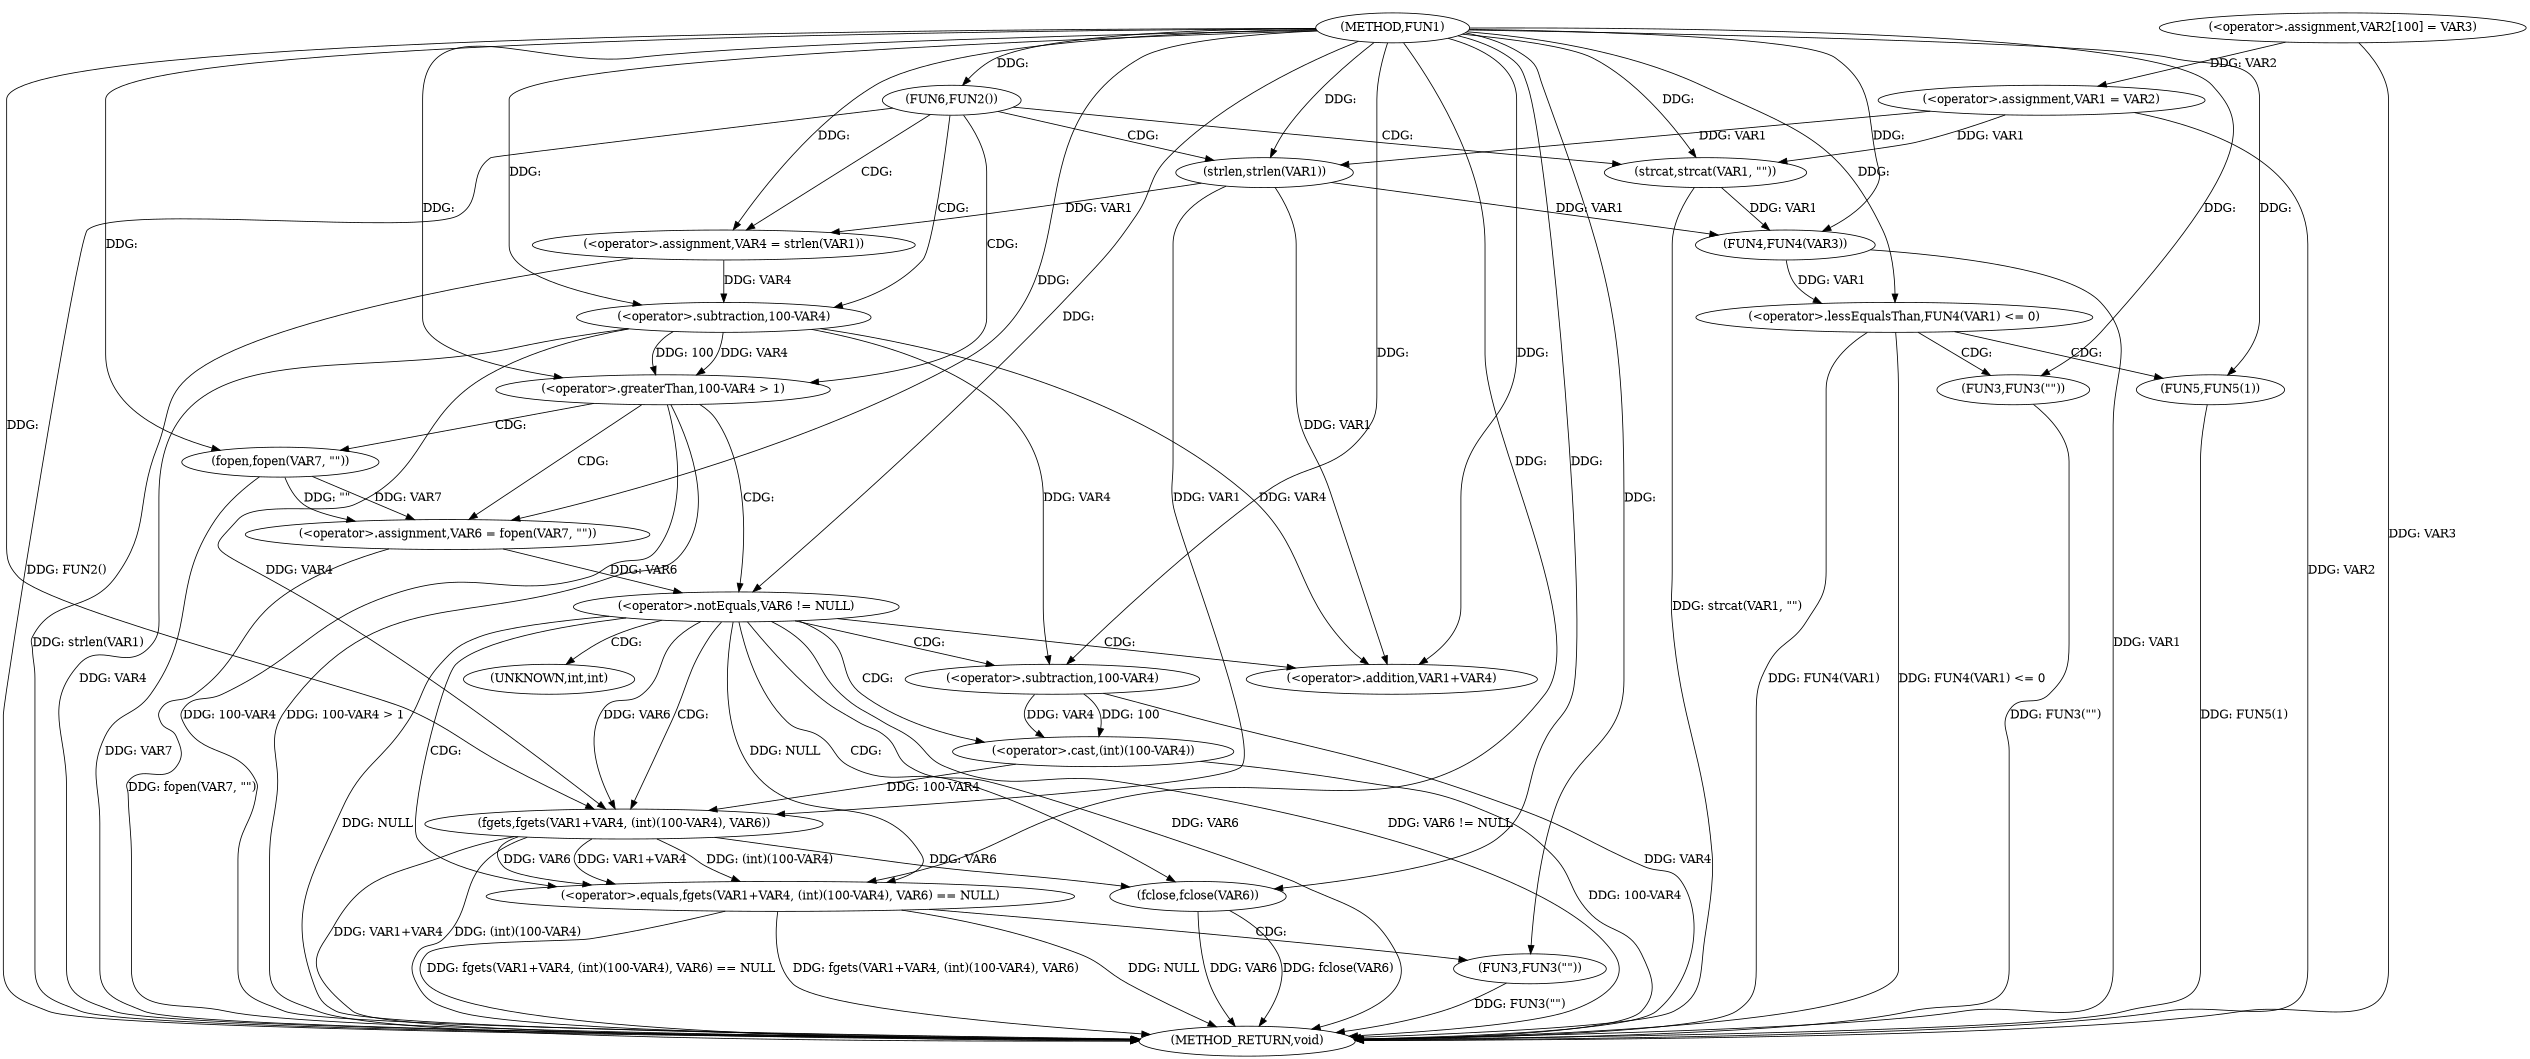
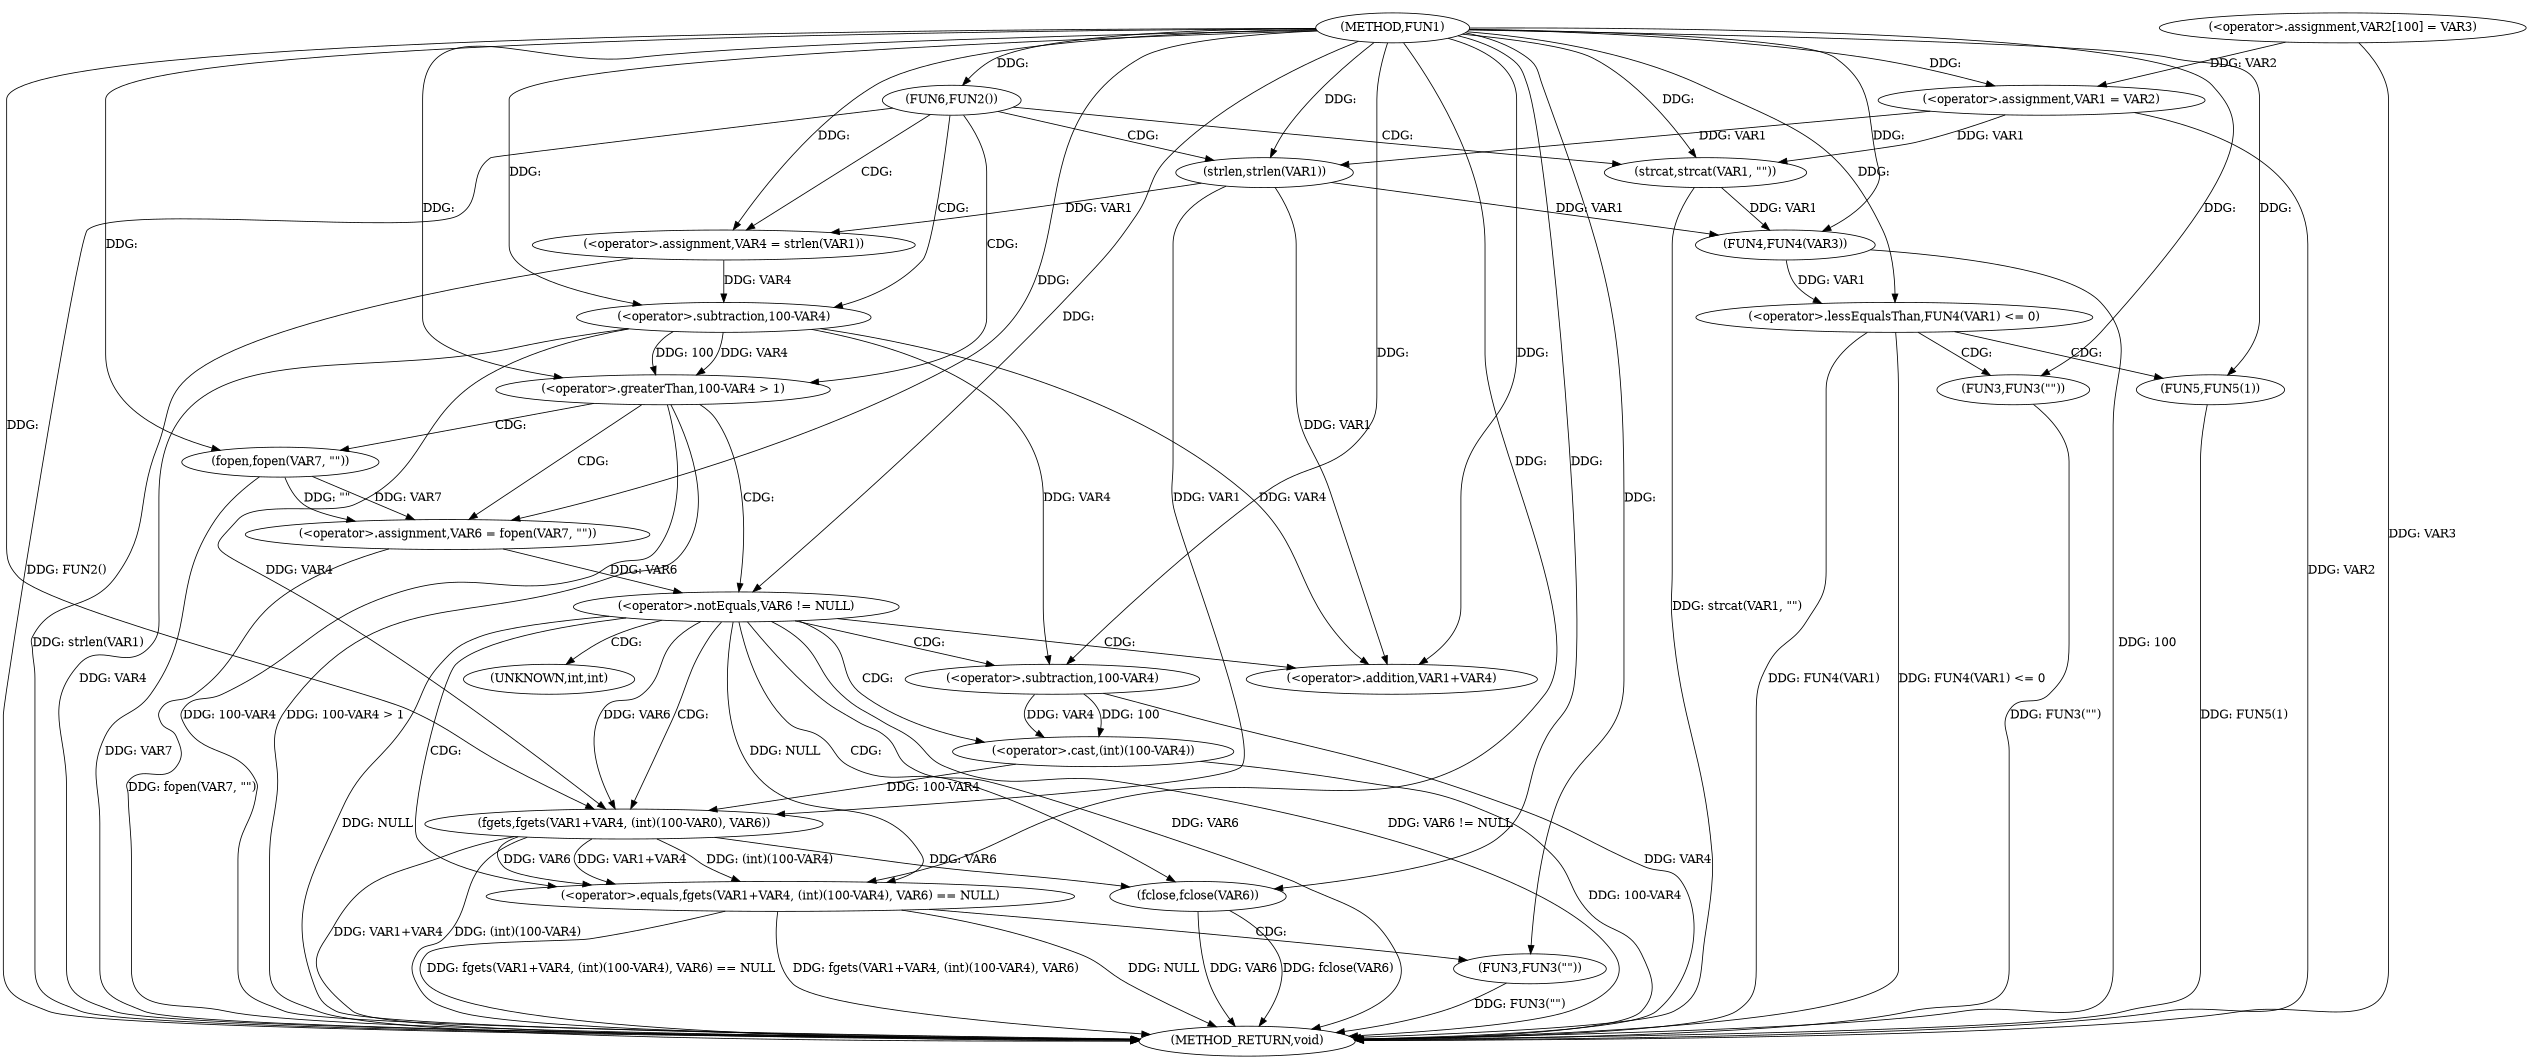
  digraph {
    n1 [label="(METHOD,FUN1)"]
    n2 [label="(<operator>.assignment,VAR1 = VAR2)"]
    n3 [label="(FUN6,FUN2())"]
    n4 [label="(<operator>.assignment,VAR4 = strlen(VAR1))"]
    n5 [label="(strlen,strlen(VAR1))"]
    n6 [label="(<operator>.greaterThan,100-VAR4 > 1)"]
    n7 [label="(<operator>.subtraction,100-VAR4)"]
    n8 [label="(<operator>.assignment,VAR6 = fopen(VAR7, \"\"))"]
    n9 [label="(fopen,fopen(VAR7, \"\"))"]
    n10 [label="(<operator>.notEquals,VAR6 != NULL)"]
    n11 [label="(<operator>.equals,fgets(VAR1+VAR4, (int)(100-VAR4), VAR6) == NULL)"]
-   n12 [label="(fgets,fgets(VAR1+VAR4, (int)(100-VAR4), VAR6))"]
+   n12 [label="(fgets,fgets(VAR1+VAR4, (int)(100-VAR0), VAR6))"]
    n13 [label="(<operator>.addition,VAR1+VAR4)"]
    n14 [label="(<operator>.subtraction,100-VAR4)"]
    n15 [label="(FUN3,FUN3(\"\"))"]
    n16 [label="(fclose,fclose(VAR6))"]
    n17 [label="(strcat,strcat(VAR1, \"\"))"]
    n18 [label="(<operator>.lessEqualsThan,FUN4(VAR1) <= 0)"]
    n19 [label="(FUN4,FUN4(VAR3))"]
    n20 [label="(FUN3,FUN3(\"\"))"]
    n21 [label="(FUN5,FUN5(1))"]
    n22 [label="(<operator>.assignment,VAR2[100] = VAR3)"]
    n23 [label="(METHOD_RETURN,void)"]
    n24 [label="(<operator>.cast,(int)(100-VAR4))"]
    n25 [label="(UNKNOWN,int,int)"]
+   n1 -> n2 [label="DDG: "]
    n1 -> n3 [label="DDG: "]
    n1 -> n4 [label="DDG: "]
    n1 -> n5 [label="DDG: "]
    n1 -> n6 [label="DDG: "]
    n1 -> n7 [label="DDG: "]
    n1 -> n8 [label="DDG: "]
    n1 -> n9 [label="DDG: "]
    n1 -> n10 [label="DDG: "]
    n1 -> n11 [label="DDG: "]
    n1 -> n12 [label="DDG: "]
    n1 -> n13 [label="DDG: "]
    n1 -> n14 [label="DDG: "]
    n1 -> n15 [label="DDG: "]
    n1 -> n16 [label="DDG: "]
    n1 -> n17 [label="DDG: "]
    n1 -> n18 [label="DDG: "]
    n1 -> n19 [label="DDG: "]
    n1 -> n20 [label="DDG: "]
    n1 -> n21 [label="DDG: "]
    n2 -> n5 [label="DDG: VAR1"]
    n2 -> n17 [label="DDG: VAR1"]
    n2 -> n23 [label="DDG: VAR2"]
    n3 -> n4 [label="CDG: "]
    n3 -> n5 [label="CDG: "]
    n3 -> n6 [label="CDG: "]
    n3 -> n7 [label="CDG: "]
    n3 -> n17 [label="CDG: "]
    n3 -> n23 [label="DDG: FUN2()"]
    n4 -> n7 [label="DDG: VAR4"]
    n4 -> n23 [label="DDG: strlen(VAR1)"]
    n5 -> n4 [label="DDG: VAR1"]
    n5 -> n12 [label="DDG: VAR1"]
    n5 -> n13 [label="DDG: VAR1"]
    n5 -> n19 [label="DDG: VAR1"]
    n6 -> n8 [label="CDG: "]
    n6 -> n9 [label="CDG: "]
    n6 -> n10 [label="CDG: "]
    n6 -> n23 [label="DDG: 100-VAR4 > 1"]
    n6 -> n23 [label="DDG: 100-VAR4"]
    n7 -> n6 [label="DDG: 100"]
    n7 -> n6 [label="DDG: VAR4"]
    n7 -> n12 [label="DDG: VAR4"]
    n7 -> n13 [label="DDG: VAR4"]
    n7 -> n14 [label="DDG: VAR4"]
    n7 -> n23 [label="DDG: VAR4"]
    n8 -> n10 [label="DDG: VAR6"]
    n8 -> n23 [label="DDG: fopen(VAR7, \"\")"]
    n9 -> n8 [label="DDG: VAR7"]
    n9 -> n8 [label="DDG: \"\""]
    n9 -> n23 [label="DDG: VAR7"]
    n10 -> n11 [label="DDG: NULL"]
    n10 -> n11 [label="CDG: "]
    n10 -> n12 [label="DDG: VAR6"]
    n10 -> n12 [label="CDG: "]
    n10 -> n13 [label="CDG: "]
    n10 -> n14 [label="CDG: "]
    n10 -> n16 [label="CDG: "]
    n10 -> n23 [label="DDG: VAR6 != NULL"]
    n10 -> n23 [label="DDG: NULL"]
    n10 -> n23 [label="DDG: VAR6"]
    n10 -> n24 [label="CDG: "]
    n10 -> n25 [label="CDG: "]
    n11 -> n15 [label="CDG: "]
    n11 -> n23 [label="DDG: fgets(VAR1+VAR4, (int)(100-VAR4), VAR6)"]
    n11 -> n23 [label="DDG: NULL"]
    n11 -> n23 [label="DDG: fgets(VAR1+VAR4, (int)(100-VAR4), VAR6) == NULL"]
    n12 -> n11 [label="DDG: VAR1+VAR4"]
    n12 -> n11 [label="DDG: (int)(100-VAR4)"]
    n12 -> n11 [label="DDG: VAR6"]
    n12 -> n16 [label="DDG: VAR6"]
    n12 -> n23 [label="DDG: VAR1+VAR4"]
    n12 -> n23 [label="DDG: (int)(100-VAR4)"]
    n14 -> n23 [label="DDG: VAR4"]
    n14 -> n24 [label="DDG: 100"]
    n14 -> n24 [label="DDG: VAR4"]
    n15 -> n23 [label="DDG: FUN3(\"\")"]
    n16 -> n23 [label="DDG: VAR6"]
    n16 -> n23 [label="DDG: fclose(VAR6)"]
    n17 -> n19 [label="DDG: VAR1"]
    n17 -> n23 [label="DDG: strcat(VAR1, \"\")"]
    n18 -> n20 [label="CDG: "]
    n18 -> n21 [label="CDG: "]
    n18 -> n23 [label="DDG: FUN4(VAR1)"]
    n18 -> n23 [label="DDG: FUN4(VAR1) <= 0"]
    n19 -> n18 [label="DDG: VAR1"]
-   n19 -> n23 [label="DDG: VAR1"]
+   n19 -> n23 [label="DDG: 100"]
    n20 -> n23 [label="DDG: FUN3(\"\")"]
    n21 -> n23 [label="DDG: FUN5(1)"]
    n22 -> n2 [label="DDG: VAR2"]
    n22 -> n23 [label="DDG: VAR3"]
    n24 -> n12 [label="DDG: 100-VAR4"]
    n24 -> n23 [label="DDG: 100-VAR4"]
  }
